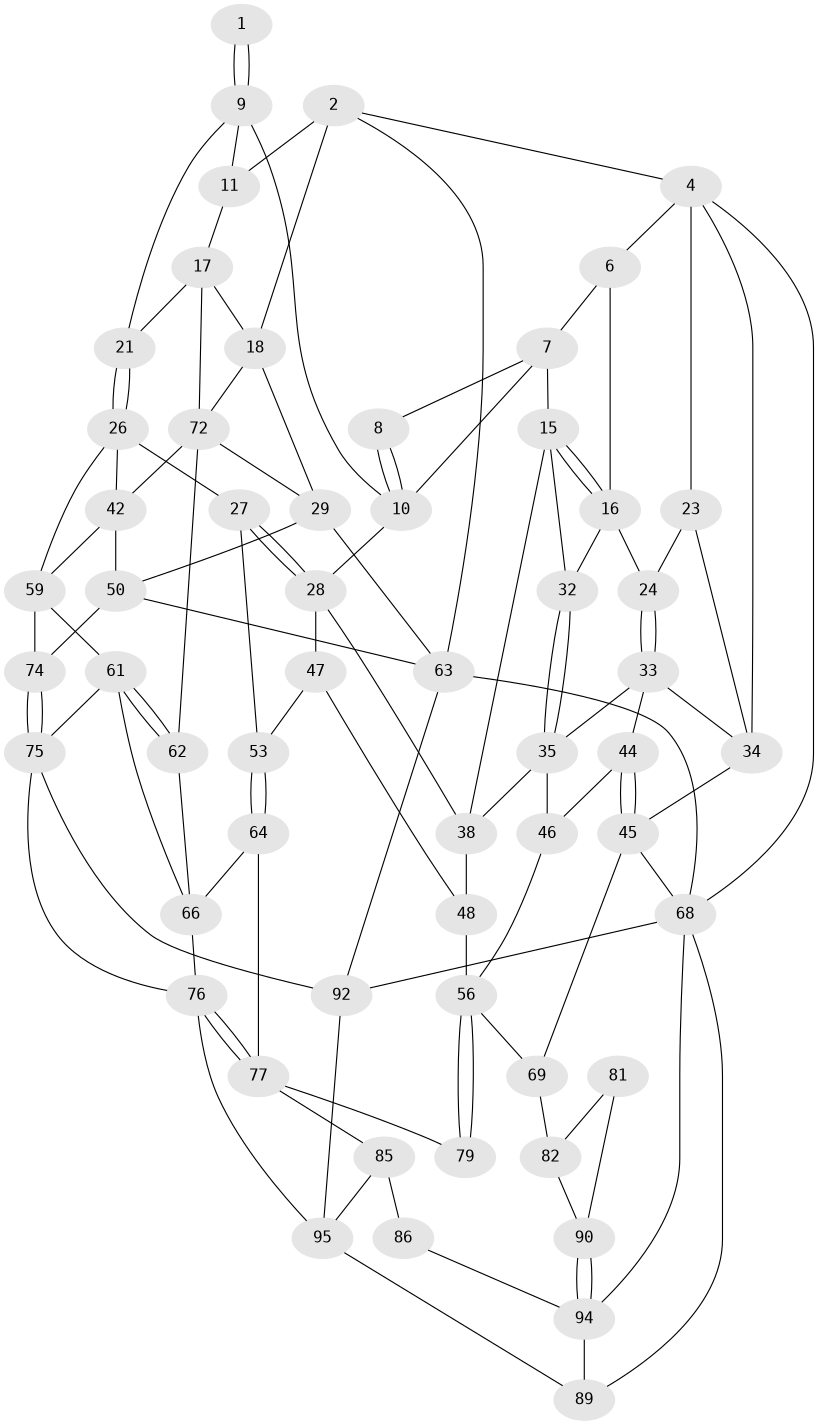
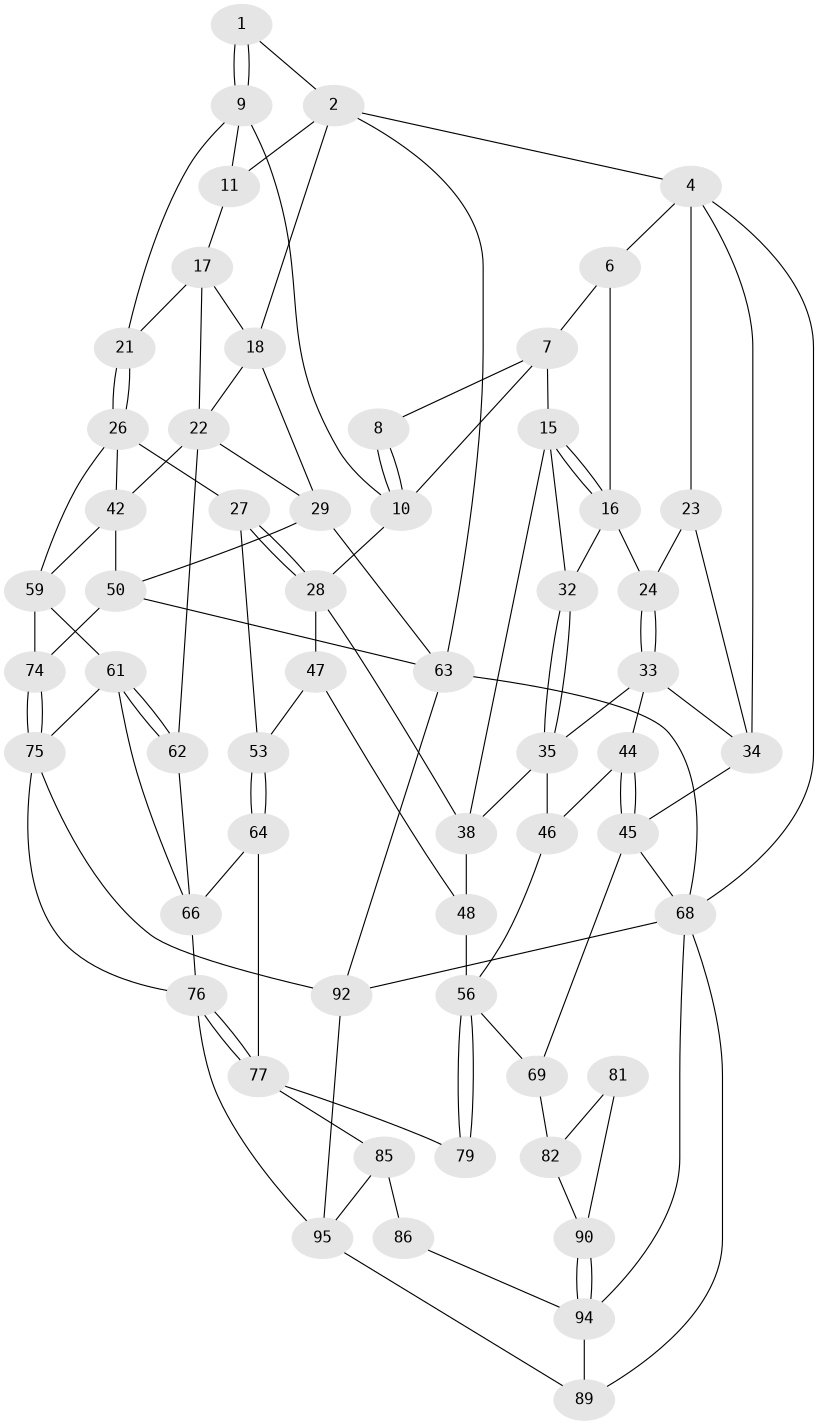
  graph {
    fontname="DejaVu Sans Mono"
    node [color=gray90 fontname="DejaVu Sans Mono" style=filled]
    edge [fontname="DejaVu Sans Mono"]
    2 [super="+3"]
    1
    9 [super="+12"]
    4 [super="+5"]
    11
    18 [super="+19"]
    63 [super="+91"]
    10 [super="+13"]
    21
    6
    23
    34 [super="+39"]
    68 [super="+101"]
    17 [super="+20"]
-   22 [super="+30" label=72]
+   22 [super="+30"]
    29 [super="+49"]
    92 [super="+100"]
    7 [super="+14"]
    16 [super="+25"]
    24
    45 [super="+67"]
    94 [super="+98"]
    n23 [label=89]
    8
    15 [super="+31"]
    32
    28 [super="+37"]
    38 [super="+40"]
    26 [super="+43"]
    47
    35 [super="+41"]
    48 [super="+55"]
    33 [super="+36"]
    42 [super="+51"]
    62
    50 [super="+73"]
    27 [super="+52"]
    59 [super="+60"]
    44
    53 [super="+54"]
    74
    61 [super="+71"]
    64 [super="+65"]
    66 [super="+72"]
    46
    69 [super="+70"]
    56 [super="+57"]
    82 [super="+88"]
    79
    75 [super="+83"]
    77 [super="+78"]
    76 [super="+84"]
    95 [super="+96"]
    85 [super="+97"]
    90
    86 [super="+93"]
    81 [super="+89"]
    2 -- 4
    2 -- 11
    2 -- 18
    2 -- 63
+   1 -- 2
    1 -- 9
    1 -- 9
    9 -- 11
    9 -- 10
    9 -- 21
    4 -- 6
    4 -- 23
    4 -- 34
    4 -- 68
    11 -- 17
    18 -- 22
    18 -- 29
    63 -- 68
    63 -- 92
    10 -- 28
    21 -- 26
    21 -- 26
    6 -- 7
    6 -- 16
    23 -- 34
    23 -- 24
    34 -- 45
    68 -- 92
    68 -- 94
    68 -- n23
    17 -- 18
    17 -- 21
    17 -- 22
    22 -- 29
    22 -- 42
    22 -- 62
    29 -- 63
    29 -- 50
    92 -- 95
    7 -- 10
    7 -- 8
    7 -- 15
    16 -- 24
    16 -- 32
    24 -- 33
    24 -- 33
    45 -- 68
    45 -- 69
    94 -- n23
    8 -- 10
    8 -- 10
    15 -- 16
    15 -- 16
    15 -- 32
    15 -- 38
    32 -- 35
    32 -- 35
    28 -- 38
    28 -- 47
    38 -- 48
    26 -- 42
    26 -- 27
    26 -- 59
    47 -- 48
    47 -- 53
    35 -- 38
    35 -- 46
    48 -- 56
    33 -- 34
    33 -- 35
    33 -- 44
    42 -- 50
    42 -- 59
    62 -- 66
    50 -- 63
    50 -- 74
    27 -- 28
    27 -- 28
    27 -- 53
    59 -- 74
    59 -- 61
    44 -- 45
    44 -- 45
    44 -- 46
    53 -- 64
    53 -- 64
    74 -- 75
    74 -- 75
    61 -- 62
    61 -- 62
    61 -- 66
    61 -- 75
    64 -- 66
    64 -- 77
    66 -- 76
    46 -- 56
    69 -- 82 [weight=2]
    56 -- 69
    56 -- 79
    56 -- 79
    82 -- 90
    75 -- 92
    75 -- 76
    77 -- 79
    77 -- 85
    76 -- 77
    76 -- 77
    76 -- 95
    95 -- n23
    85 -- 95
    85 -- 86 [weight=2]
    90 -- 94
    90 -- 94
    86 -- 94
    81 -- 82
    81 -- 90
  }
